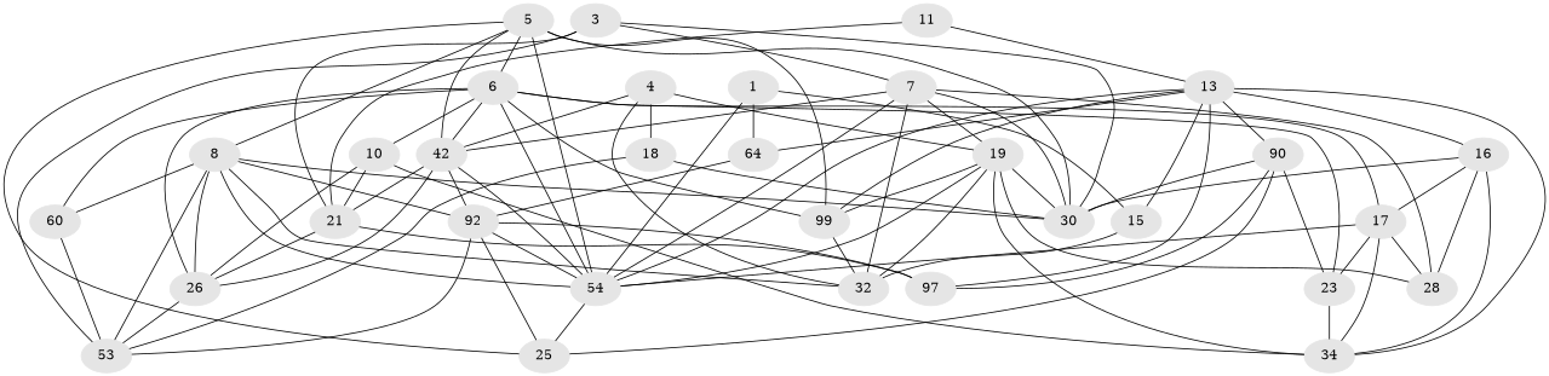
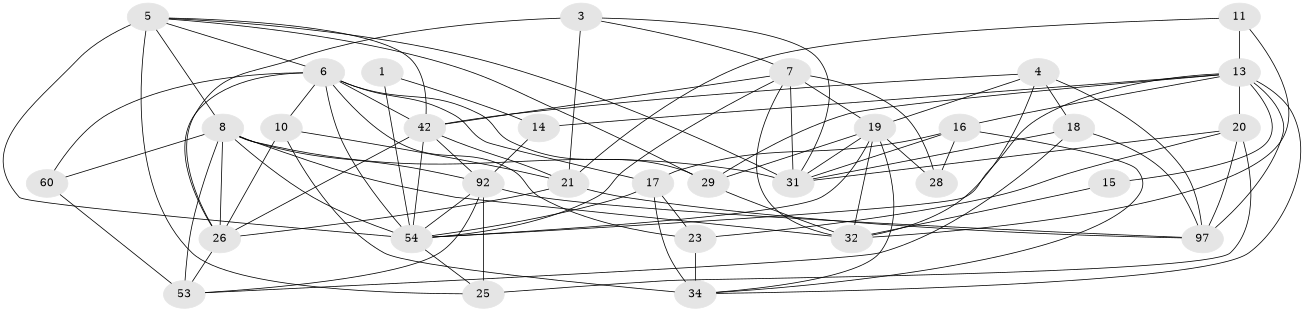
  graph {
    node [color=gray90 style=filled]
    edge [weight=1.0]
    1
-   14 [label=64]
+   14
    15
    n4 [label=54]
    n5 [label=92]
    32
    25
    n8 [label=42]
    4
    18
    19
    n12 [label=97]
    23
    34
    3
    7
    21
-   31 [label=30]
+   31
    n19 [label=53]
    28
    26
-   29 [label=99]
+   29
    5
    6
    8
    10
    17
    n28 [label=60]
    11
    13
-   20 [label=90]
+   20
    16
    1 -- 14
-   1 -- 15
    1 -- n4
    14 -- n5
    15 -- 32 [weight=2.0]
    n4 -- 25
    n5 -- n4
    n5 -- 25 [weight=2.0]
    n5 -- n12
    n5 -- n19
    n8 -- n4
    n8 -- n5
    n8 -- 21
    n8 -- 26
    4 -- 32
    4 -- n8
    4 -- 18 [weight=2.0]
    4 -- 19
+   4 -- n12
+   18 -- n12
    18 -- 31
    18 -- n19
    19 -- n4
    19 -- 32
    19 -- 34
    19 -- 31
    19 -- 28
    19 -- 29
    23 -- 34
    3 -- 7
    3 -- 21
    3 -- 31
-   3 -- n19 [weight=2.0]
+   3 -- 26 [weight=2.0]
    7 -- n4
    7 -- 32 [weight=2.0]
    7 -- n8 [weight=2.0]
    7 -- 19
    7 -- 31
    7 -- 28 [weight=2.0]
    21 -- n12
    21 -- 26
    26 -- n19
    29 -- 32
    5 -- n4 [weight=3.0]
    5 -- 25
    5 -- n8
    5 -- 31
    5 -- 29
    5 -- 6
    5 -- 8
    6 -- n4
    6 -- n8
    6 -- 23
    6 -- 26
    6 -- 29
    6 -- 10
    6 -- 17
    6 -- n28
    8 -- n4
    8 -- n5 [weight=2.0]
    8 -- 32
    8 -- 31
    8 -- n19 [weight=2.0]
    8 -- 26
    8 -- n28
    10 -- 34 [weight=2.0]
    10 -- 21
    10 -- 26
    17 -- n4
    17 -- 23
    17 -- 34
-   17 -- 28
    n28 -- n19
+   11 -- 32
    11 -- 21
    11 -- 13
    13 -- 14
    13 -- 15
    13 -- n4
    13 -- n12
    13 -- 34
    13 -- 29
    13 -- 20 [weight=2.0]
    13 -- 16
    20 -- 25 [weight=2.0]
    20 -- n12
    20 -- 23
    20 -- 31
    16 -- 34
    16 -- 31
    16 -- 28
    16 -- 17
  }
